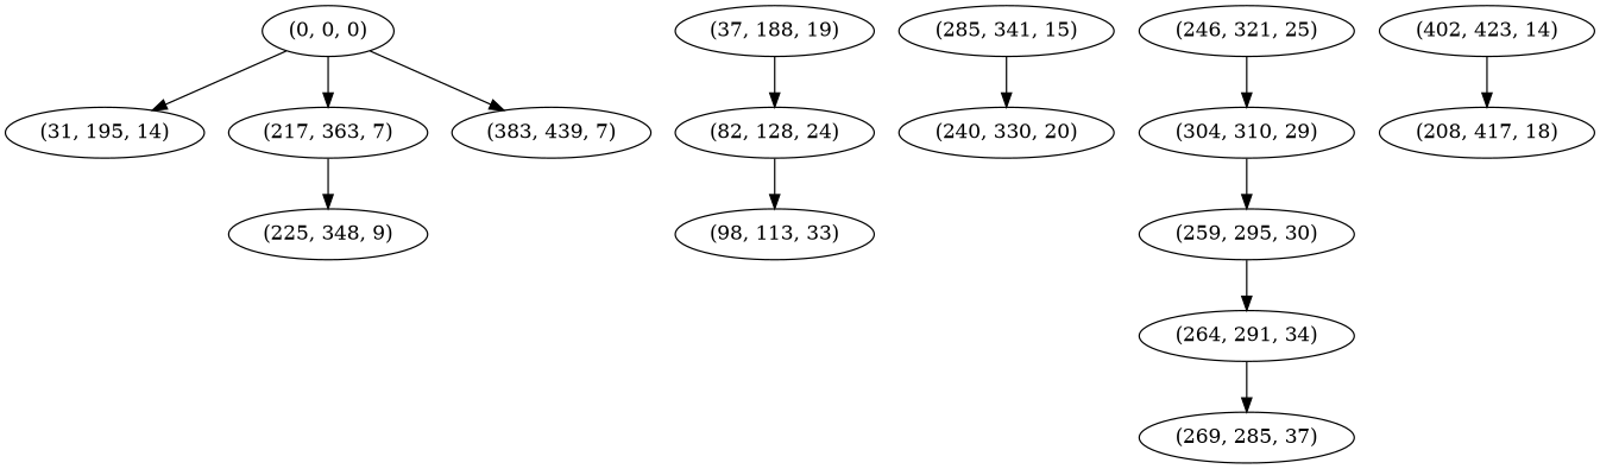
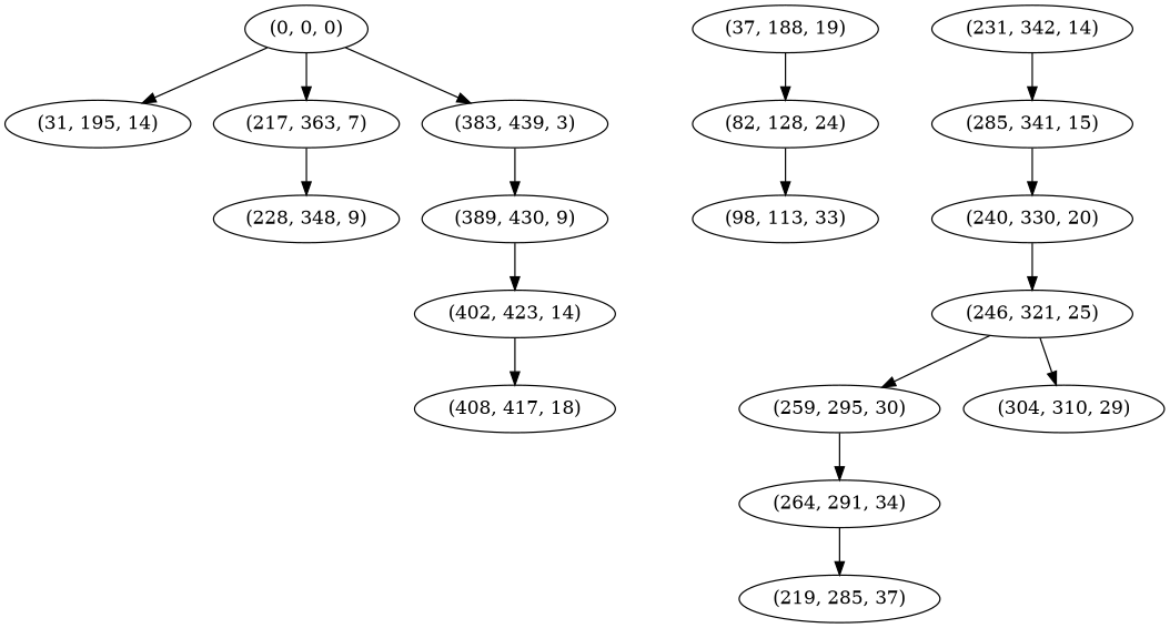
  digraph {
    "(0, 0, 0)"
    "(31, 195, 14)"
    "(217, 363, 7)"
-   "(383, 439, 3)" [label="(383, 439, 7)"]
-   "(225, 348, 9)"
+   "(383, 439, 3)"
+   "(225, 348, 9)" [label="(228, 348, 9)"]
+   "(389, 430, 9)"
    "(37, 188, 19)"
    "(82, 128, 24)"
    n9 [label="(98, 113, 33)"]
    n10 [label="(285, 341, 15)"]
+   "(231, 342, 14)"
    "(240, 330, 20)"
    "(246, 321, 25)"
    "(259, 295, 30)"
    "(304, 310, 29)"
    "(264, 291, 34)"
-   "(269, 285, 37)"
+   "(269, 285, 37)" [label="(219, 285, 37)"]
    "(402, 423, 14)"
-   "(408, 417, 18)" [label="(208, 417, 18)"]
+   "(408, 417, 18)"
    "(0, 0, 0)" -> "(31, 195, 14)"
    "(0, 0, 0)" -> "(217, 363, 7)"
    "(0, 0, 0)" -> "(383, 439, 3)"
    "(217, 363, 7)" -> "(225, 348, 9)"
+   "(383, 439, 3)" -> "(389, 430, 9)"
+   "(389, 430, 9)" -> "(402, 423, 14)"
    "(37, 188, 19)" -> "(82, 128, 24)"
    "(82, 128, 24)" -> n9
    n10 -> "(240, 330, 20)"
-   "(304, 310, 29)" -> "(259, 295, 30)"
+   "(231, 342, 14)" -> n10
+   "(240, 330, 20)" -> "(246, 321, 25)"
+   "(246, 321, 25)" -> "(259, 295, 30)"
    "(246, 321, 25)" -> "(304, 310, 29)"
    "(259, 295, 30)" -> "(264, 291, 34)"
    "(264, 291, 34)" -> "(269, 285, 37)"
    "(402, 423, 14)" -> "(408, 417, 18)"
  }
